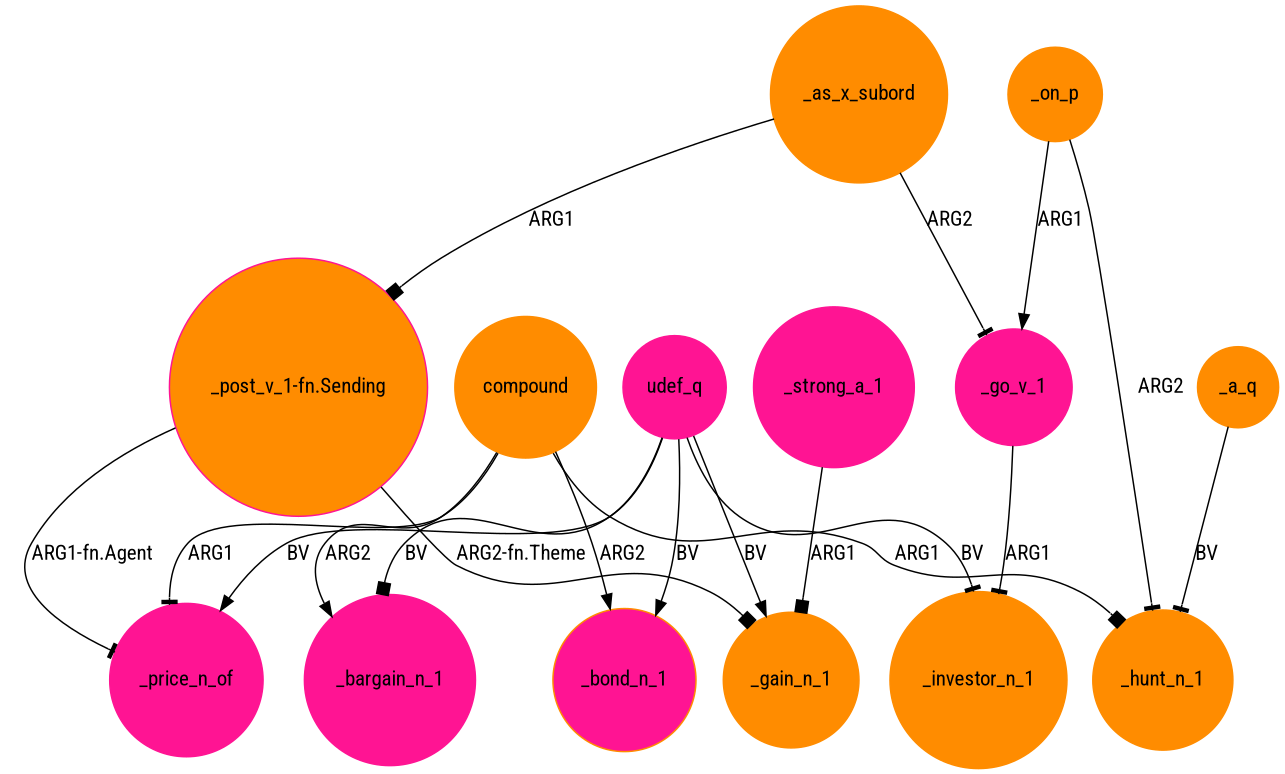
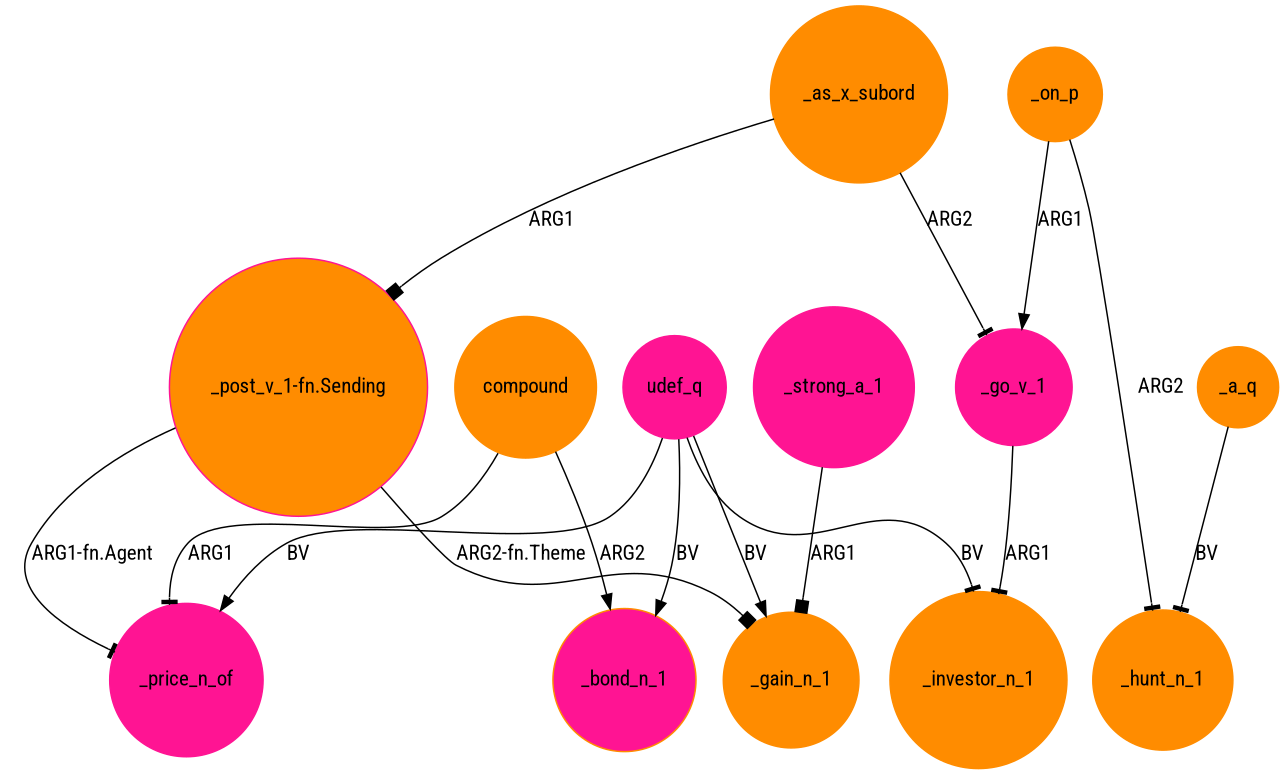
  digraph {
    fontname="Roboto Condensed"
    node [color=darkorange fontname="Roboto Condensed" shape=circle style=filled]
    edge [arrowhead=tee fontname="Roboto Condensed"]
    _bond_n_1 [fillcolor=deeppink]
    compound
    _price_n_of [color=deeppink]
    _hunt_n_1
-   _bargain_n_1 [color=deeppink]
    _go_v_1 [color=deeppink]
    _as_x_subord
    "_post_v_1-fn.Sending" [color=deeppink fillcolor=darkorange]
    _investor_n_1
    _gain_n_1
    udef_q [color=deeppink]
    _strong_a_1 [color=deeppink]
    _on_p
    _a_q
    compound -> _bond_n_1 [arrowhead=normal label=ARG2]
    compound -> _price_n_of [label=ARG1]
-   compound -> _hunt_n_1 [arrowhead=box label=ARG1]
-   compound -> _bargain_n_1 [arrowhead=normal label=ARG2]
    _go_v_1 -> _investor_n_1 [label=ARG1]
    _as_x_subord -> _go_v_1 [label=ARG2]
    _as_x_subord -> "_post_v_1-fn.Sending" [arrowhead=box label=ARG1]
    "_post_v_1-fn.Sending" -> _price_n_of [label="ARG1-fn.Agent"]
    "_post_v_1-fn.Sending" -> _gain_n_1 [arrowhead=box label="ARG2-fn.Theme"]
    udef_q -> _bond_n_1 [arrowhead=normal label=BV]
    udef_q -> _price_n_of [arrowhead=normal label=BV]
-   udef_q -> _bargain_n_1 [arrowhead=box label=BV]
    udef_q -> _investor_n_1 [label=BV]
    udef_q -> _gain_n_1 [arrowhead=normal label=BV]
    _strong_a_1 -> _gain_n_1 [arrowhead=box label=ARG1]
    _on_p -> _hunt_n_1 [label=ARG2]
    _on_p -> _go_v_1 [arrowhead=normal label=ARG1]
    _a_q -> _hunt_n_1 [label=BV]
  }
